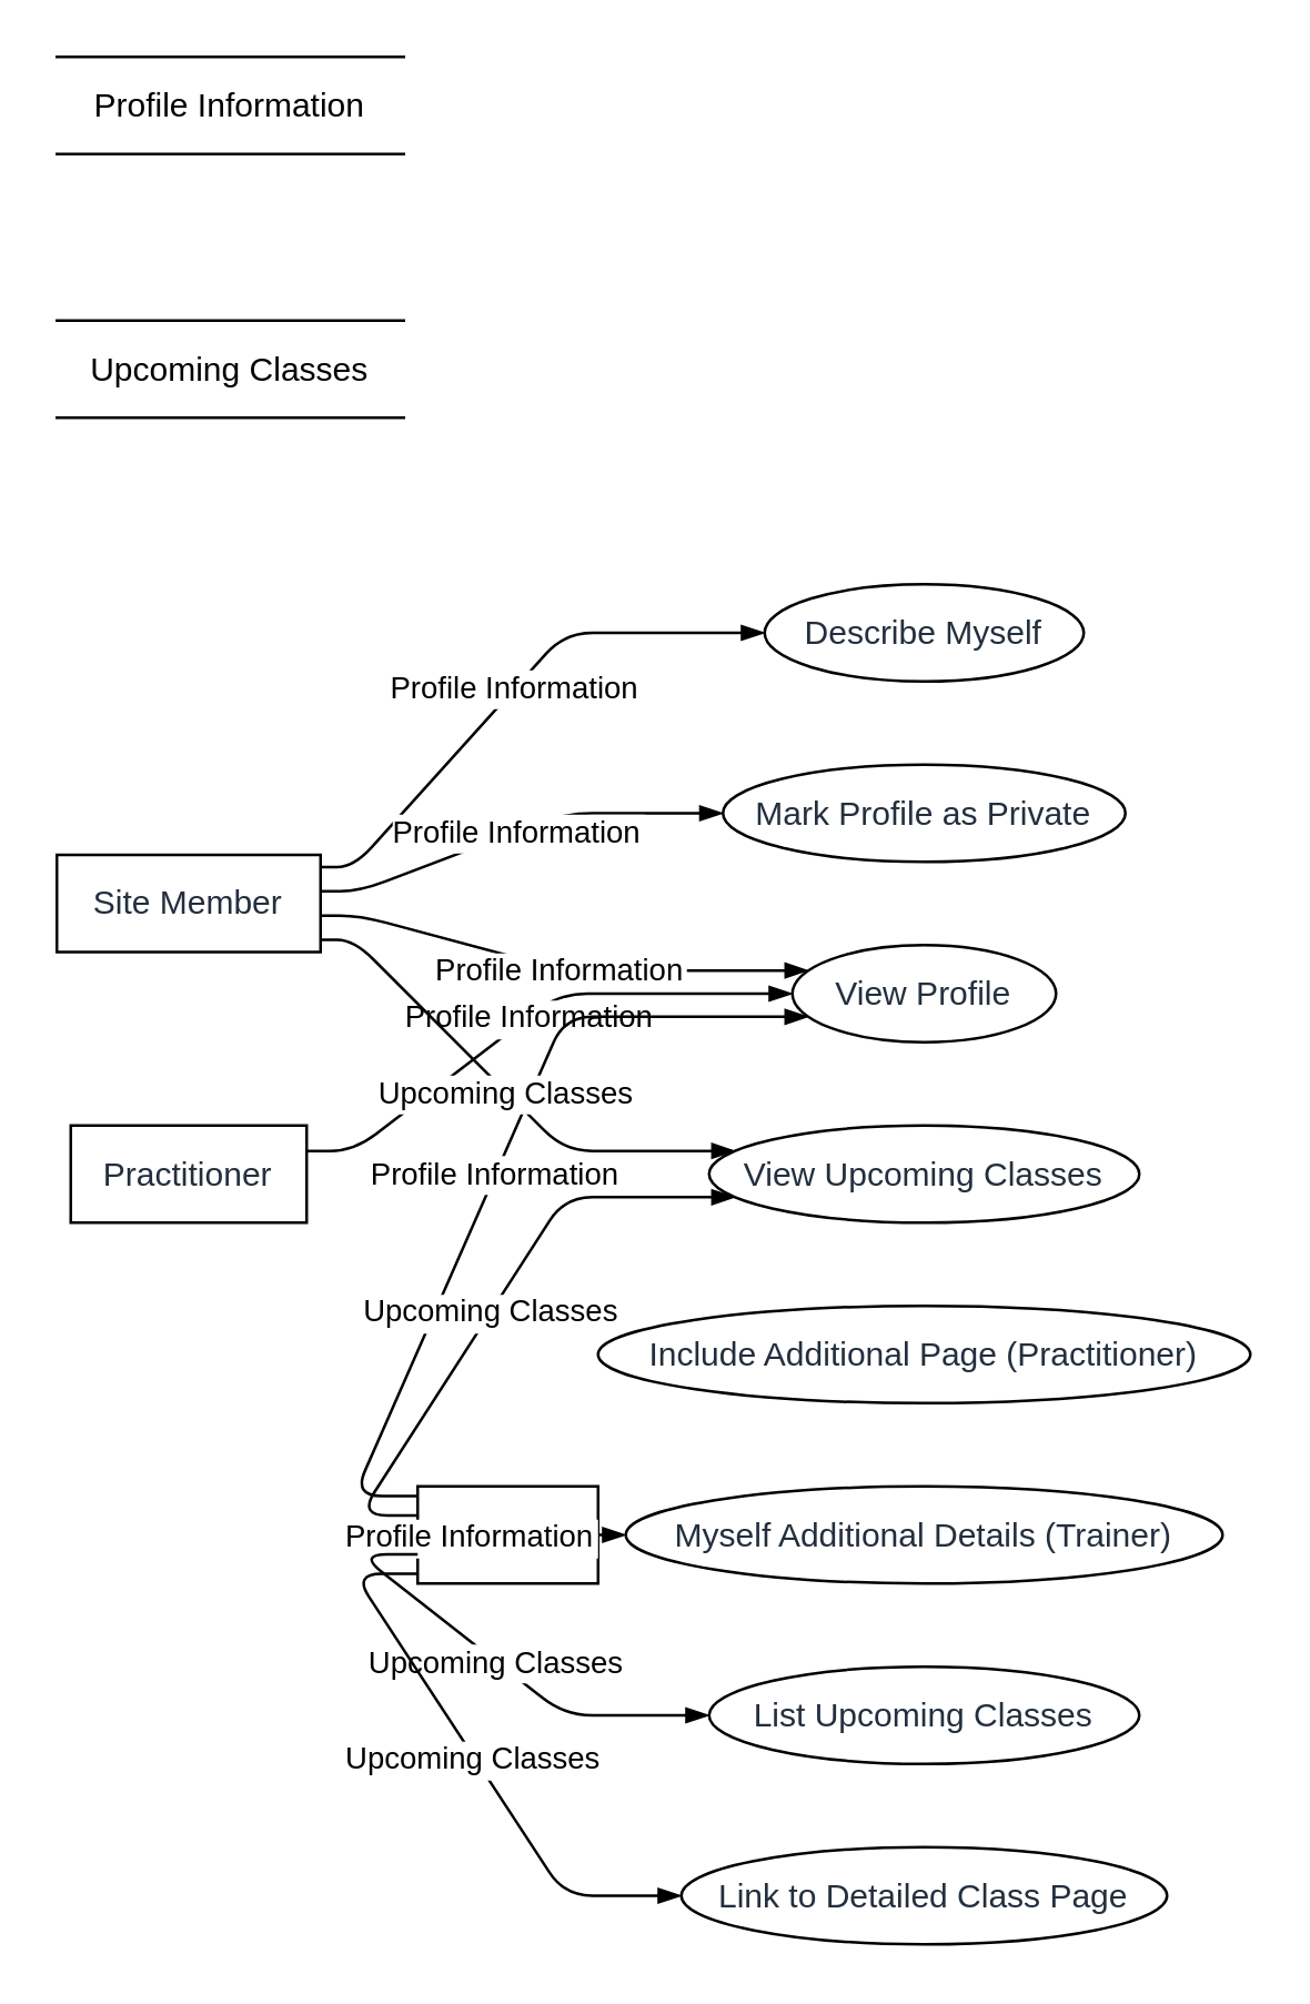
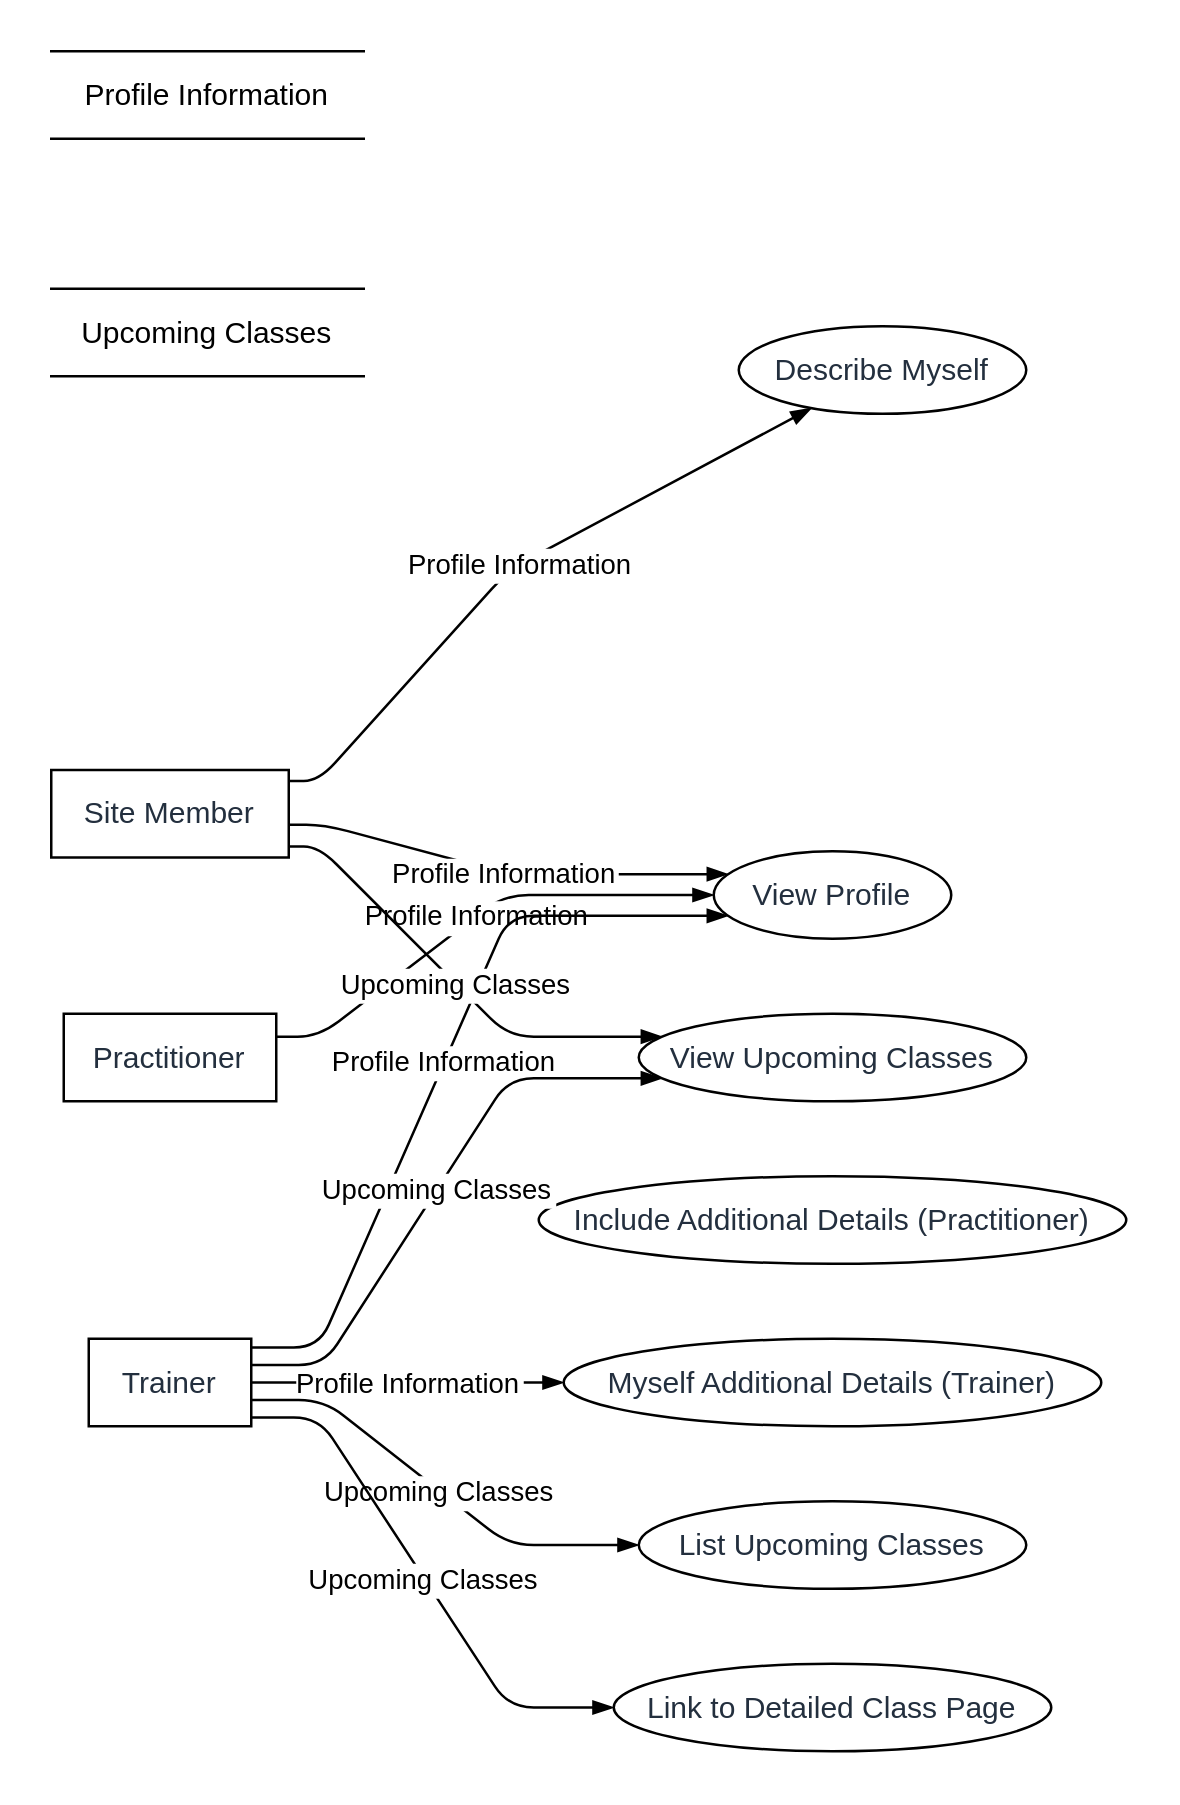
  <mxCell id="0" />
  <mxCell id="1" parent="0" />
  <mxCell id="2" value="Site Member" style="shape=rectangle;whiteSpace=wrap;html=1;fillColor=#ffffff;strokeColor=#000000;align=center;verticalAlign=middle;fontColor=#232F3E;" vertex="1" parent="1"><mxGeometry y="307.5" width="95" height="35" as="geometry" x="20" /></mxCell>
  <mxCell id="3" value="Practitioner" style="shape=rectangle;whiteSpace=wrap;html=1;fillColor=#ffffff;strokeColor=#000000;align=center;verticalAlign=middle;fontColor=#232F3E;" vertex="1" parent="1"><mxGeometry x="25" y="405" width="85" height="35" as="geometry" /></mxCell>
- <mxCell id="4" value="Trainer" style="shape=rectangle;whiteSpace=wrap;html=1;fillColor=#ffffff;strokeColor=#000000;align=center;verticalAlign=middle;fontColor=#232F3E;" vertex="1" parent="1"><mxGeometry x="150" y="535" width="65" height="35" as="geometry" /></mxCell>
+ <mxCell id="4" value="Trainer" style="shape=rectangle;whiteSpace=wrap;html=1;fillColor=#ffffff;strokeColor=#000000;align=center;verticalAlign=middle;fontColor=#232F3E;" vertex="1" parent="1"><mxGeometry x="35" y="535" width="65" height="35" as="geometry" /></mxCell>
  <mxCell id="5" value="Profile Information" style="html=1;dashed=0;whiteSpace=wrap;shape=partialRectangle;right=0;left=0;" vertex="1" parent="1"><mxGeometry width="125" height="35" as="geometry" x="20" y="20" /></mxCell>
  <mxCell id="6" value="Upcoming Classes" style="html=1;dashed=0;whiteSpace=wrap;shape=partialRectangle;right=0;left=0;" vertex="1" parent="1"><mxGeometry y="115" width="125" height="35" as="geometry" x="20" /></mxCell>
- <mxCell id="7" value="Describe Myself" style="shape=ellipse;perimeter=ellipsePerimeter;whiteSpace=wrap;html=1;fillColor=#ffffff;strokeColor=#000000;align=center;verticalAlign=middle;fontColor=#232F3E;" vertex="1" parent="1"><mxGeometry x="275" y="210" width="115" height="35" as="geometry" /></mxCell>
- <mxCell id="8" value="Include Additional Page (Practitioner)" style="shape=ellipse;perimeter=ellipsePerimeter;whiteSpace=wrap;html=1;fillColor=#ffffff;strokeColor=#000000;align=center;verticalAlign=middle;fontColor=#232F3E;" vertex="1" parent="1"><mxGeometry x="215" y="470" width="235" height="35" as="geometry" /></mxCell>
+ <mxCell id="7" value="Describe Myself" style="shape=ellipse;perimeter=ellipsePerimeter;whiteSpace=wrap;html=1;fillColor=#ffffff;strokeColor=#000000;align=center;verticalAlign=middle;fontColor=#232F3E;" vertex="1" parent="1"><mxGeometry x="295" y="130" width="115" height="35" as="geometry" /></mxCell>
+ <mxCell id="8" value="Include Additional Details (Practitioner)" style="shape=ellipse;perimeter=ellipsePerimeter;whiteSpace=wrap;html=1;fillColor=#ffffff;strokeColor=#000000;align=center;verticalAlign=middle;fontColor=#232F3E;" vertex="1" parent="1"><mxGeometry x="215" y="470" width="235" height="35" as="geometry" /></mxCell>
  <mxCell id="9" value="Myself Additional Details (Trainer)" style="shape=ellipse;perimeter=ellipsePerimeter;whiteSpace=wrap;html=1;fillColor=#ffffff;strokeColor=#000000;align=center;verticalAlign=middle;fontColor=#232F3E;" vertex="1" parent="1"><mxGeometry x="225" y="535" width="215" height="35" as="geometry" /></mxCell>
- <mxCell id="10" value="Mark Profile as Private" style="shape=ellipse;perimeter=ellipsePerimeter;whiteSpace=wrap;html=1;fillColor=#ffffff;strokeColor=#000000;align=center;verticalAlign=middle;fontColor=#232F3E;" vertex="1" parent="1"><mxGeometry x="260" y="275" width="145" height="35" as="geometry" /></mxCell>
  <mxCell id="11" value="List Upcoming Classes" style="shape=ellipse;perimeter=ellipsePerimeter;whiteSpace=wrap;html=1;fillColor=#ffffff;strokeColor=#000000;align=center;verticalAlign=middle;fontColor=#232F3E;" vertex="1" parent="1"><mxGeometry x="255" y="600" width="155" height="35" as="geometry" /></mxCell>
  <mxCell id="12" value="Link to Detailed Class Page" style="shape=ellipse;perimeter=ellipsePerimeter;whiteSpace=wrap;html=1;fillColor=#ffffff;strokeColor=#000000;align=center;verticalAlign=middle;fontColor=#232F3E;" vertex="1" parent="1"><mxGeometry x="245" y="665" width="175" height="35" as="geometry" /></mxCell>
  <mxCell id="13" value="View Profile" style="shape=ellipse;perimeter=ellipsePerimeter;whiteSpace=wrap;html=1;fillColor=#ffffff;strokeColor=#000000;align=center;verticalAlign=middle;fontColor=#232F3E;" vertex="1" parent="1"><mxGeometry x="285" y="340" width="95" height="35" as="geometry" /></mxCell>
  <mxCell id="14" value="View Upcoming Classes" style="shape=ellipse;perimeter=ellipsePerimeter;whiteSpace=wrap;html=1;fillColor=#ffffff;strokeColor=#000000;align=center;verticalAlign=middle;fontColor=#232F3E;" vertex="1" parent="1"><mxGeometry x="255" y="405" width="155" height="35" as="geometry" /></mxCell>
  <mxCell id="15" value="Profile Information" style="endArrow=blockThin;endFill=1;fontSize=11;orthogonal=1;noEdgeStyle=1;" edge="1" parent="1" source="2" target="7"><mxGeometry relative="1" as="geometry"><Array as="points"><mxPoint x="127" y="311.875" /><mxPoint x="203" y="227.5" /></Array></mxGeometry></mxCell>
  <mxCell id="16" value="Profile Information" style="endArrow=blockThin;endFill=1;fontSize=11;orthogonal=1;noEdgeStyle=1;" edge="1" parent="1" source="4" target="9"><mxGeometry relative="1" as="geometry"><Array as="points"><mxPoint x="131" y="552.5" /><mxPoint x="203" y="552.5" /></Array></mxGeometry></mxCell>
- <mxCell id="17" value="Profile Information" style="endArrow=blockThin;endFill=1;fontSize=11;orthogonal=1;noEdgeStyle=1;" edge="1" parent="1" source="2" target="10"><mxGeometry relative="1" as="geometry"><Array as="points"><mxPoint x="129" y="320.625" /><mxPoint x="203" y="292.5" /></Array></mxGeometry></mxCell>
  <mxCell id="18" value="Upcoming Classes" style="endArrow=blockThin;endFill=1;fontSize=11;orthogonal=1;noEdgeStyle=1;" edge="1" parent="1" source="4" target="11"><mxGeometry relative="1" as="geometry"><Array as="points"><mxPoint x="129" y="559.5" /><mxPoint x="203" y="617.5" /></Array></mxGeometry></mxCell>
  <mxCell id="19" value="Upcoming Classes" style="endArrow=blockThin;endFill=1;fontSize=11;orthogonal=1;noEdgeStyle=1;" edge="1" parent="1" source="4" target="12"><mxGeometry relative="1" as="geometry"><Array as="points"><mxPoint x="127" y="566.5" /><mxPoint x="203" y="682.5" /></Array></mxGeometry></mxCell>
  <mxCell id="20" value="Profile Information" style="endArrow=blockThin;endFill=1;fontSize=11;orthogonal=1;noEdgeStyle=1;" edge="1" parent="1" source="2" target="13"><mxGeometry relative="1" as="geometry"><Array as="points"><mxPoint x="129" y="329.375" /><mxPoint x="203" y="349.167" /></Array></mxGeometry></mxCell>
  <mxCell id="21" value="Profile Information" style="endArrow=blockThin;endFill=1;fontSize=11;orthogonal=1;noEdgeStyle=1;" edge="1" parent="1" source="3" target="13"><mxGeometry relative="1" as="geometry"><Array as="points"><mxPoint x="127" y="414.167" /><mxPoint x="201" y="357.5" /></Array></mxGeometry></mxCell>
  <mxCell id="22" value="Profile Information" style="endArrow=blockThin;endFill=1;fontSize=11;orthogonal=1;noEdgeStyle=1;" edge="1" parent="1" source="4" target="13"><mxGeometry relative="1" as="geometry"><Array as="points"><mxPoint x="127" y="538.5" /><mxPoint x="203" y="365.833" /></Array></mxGeometry></mxCell>
  <mxCell id="23" value="Upcoming Classes" style="endArrow=blockThin;endFill=1;fontSize=11;orthogonal=1;noEdgeStyle=1;" edge="1" parent="1" source="2" target="14"><mxGeometry relative="1" as="geometry"><Array as="points"><mxPoint x="127" y="338.125" /><mxPoint x="203" y="414.167" /></Array></mxGeometry></mxCell>
  <mxCell id="24" value="Upcoming Classes" style="endArrow=blockThin;endFill=1;fontSize=11;orthogonal=1;noEdgeStyle=1;" edge="1" parent="1" source="4" target="14"><mxGeometry relative="1" as="geometry"><Array as="points"><mxPoint x="129" y="545.5" /><mxPoint x="203" y="430.833" /></Array></mxGeometry></mxCell>
